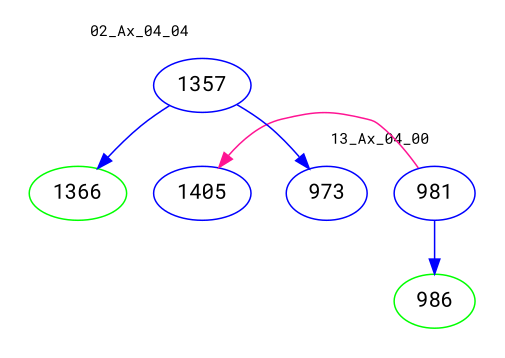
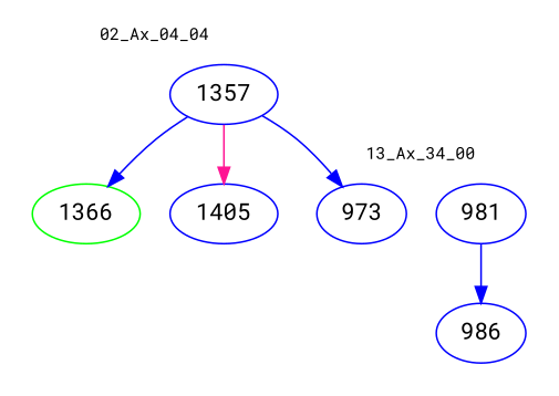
  digraph {
    fontname="Roboto Mono"
    node [color=blue fontname="Roboto Mono"]
    edge [color=blue fontname="Roboto Mono"]
    n1 [label=981]
    n2 [label=973]
-   n3 [color=green label=986]
+   n3 [label=986]
    n4 [label=1357]
    n5 [color=green label=1366]
    n6 [label=1405]
    subgraph cluster_1 {
      color=white
      fontsize=10
-     label="13_Ax_04_00"
+     label="13_Ax_34_00"
      n1
      n2
      n3
    }
    subgraph cluster_2 {
      color=white
      fontsize=10
      label="02_Ax_04_04"
      n4
      n5
      n6
    }
    n1 -> n3
    n4 -> n2
    n4 -> n5
-   n1 -> n6 [color=deeppink]
+   n4 -> n6 [color=deeppink]
  }
